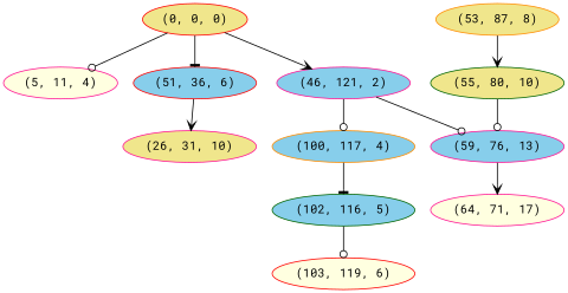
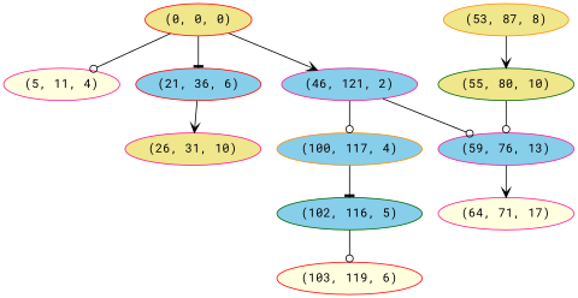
  digraph {
    fontname="Roboto Mono"
    node [color=deeppink fillcolor=skyblue fontname="Roboto Mono" style=filled]
    edge [arrowhead=odot fontname="Roboto Mono"]
    "(0, 0, 0)" [color=red fillcolor=khaki]
    "(5, 11, 4)" [fillcolor=lightyellow]
-   "(21, 36, 6)" [color=red label="(51, 36, 6)"]
+   "(21, 36, 6)" [color=red]
    "(46, 121, 2)"
    "(26, 31, 10)" [fillcolor=khaki]
    "(100, 117, 4)" [color=darkorange]
    "(59, 76, 13)"
    "(53, 87, 8)" [color=darkorange fillcolor=khaki]
    "(55, 80, 10)" [color=darkgreen fillcolor=khaki]
    "(102, 116, 5)" [color=darkgreen]
    "(64, 71, 17)" [fillcolor=lightyellow]
    n12 [color=red fillcolor=lightyellow label="(103, 119, 6)"]
    "(0, 0, 0)" -> "(5, 11, 4)"
    "(0, 0, 0)" -> "(21, 36, 6)" [arrowhead=tee]
    "(0, 0, 0)" -> "(46, 121, 2)" [arrowhead=vee]
    "(21, 36, 6)" -> "(26, 31, 10)" [arrowhead=vee]
    "(46, 121, 2)" -> "(100, 117, 4)"
    "(46, 121, 2)" -> "(59, 76, 13)"
    "(100, 117, 4)" -> "(102, 116, 5)" [arrowhead=tee]
    "(59, 76, 13)" -> "(64, 71, 17)" [arrowhead=vee]
    "(53, 87, 8)" -> "(55, 80, 10)" [arrowhead=vee]
    "(55, 80, 10)" -> "(59, 76, 13)"
    "(102, 116, 5)" -> n12
  }
